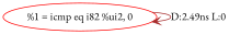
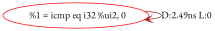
  digraph {
    fontname="EB Garamond"
-   n1 [label="%1 = icmp eq i82 %ui2, 0" color=red fontname="EB Garamond"]
+   n1 [label="  %1 = icmp eq i32 %ui2, 0" color=red fontname="EB Garamond"]
    n1 -> n1 [color=brown label="D:2.49ns L:0" style=solid arrowhead=vee fontname="EB Garamond"]
  }
